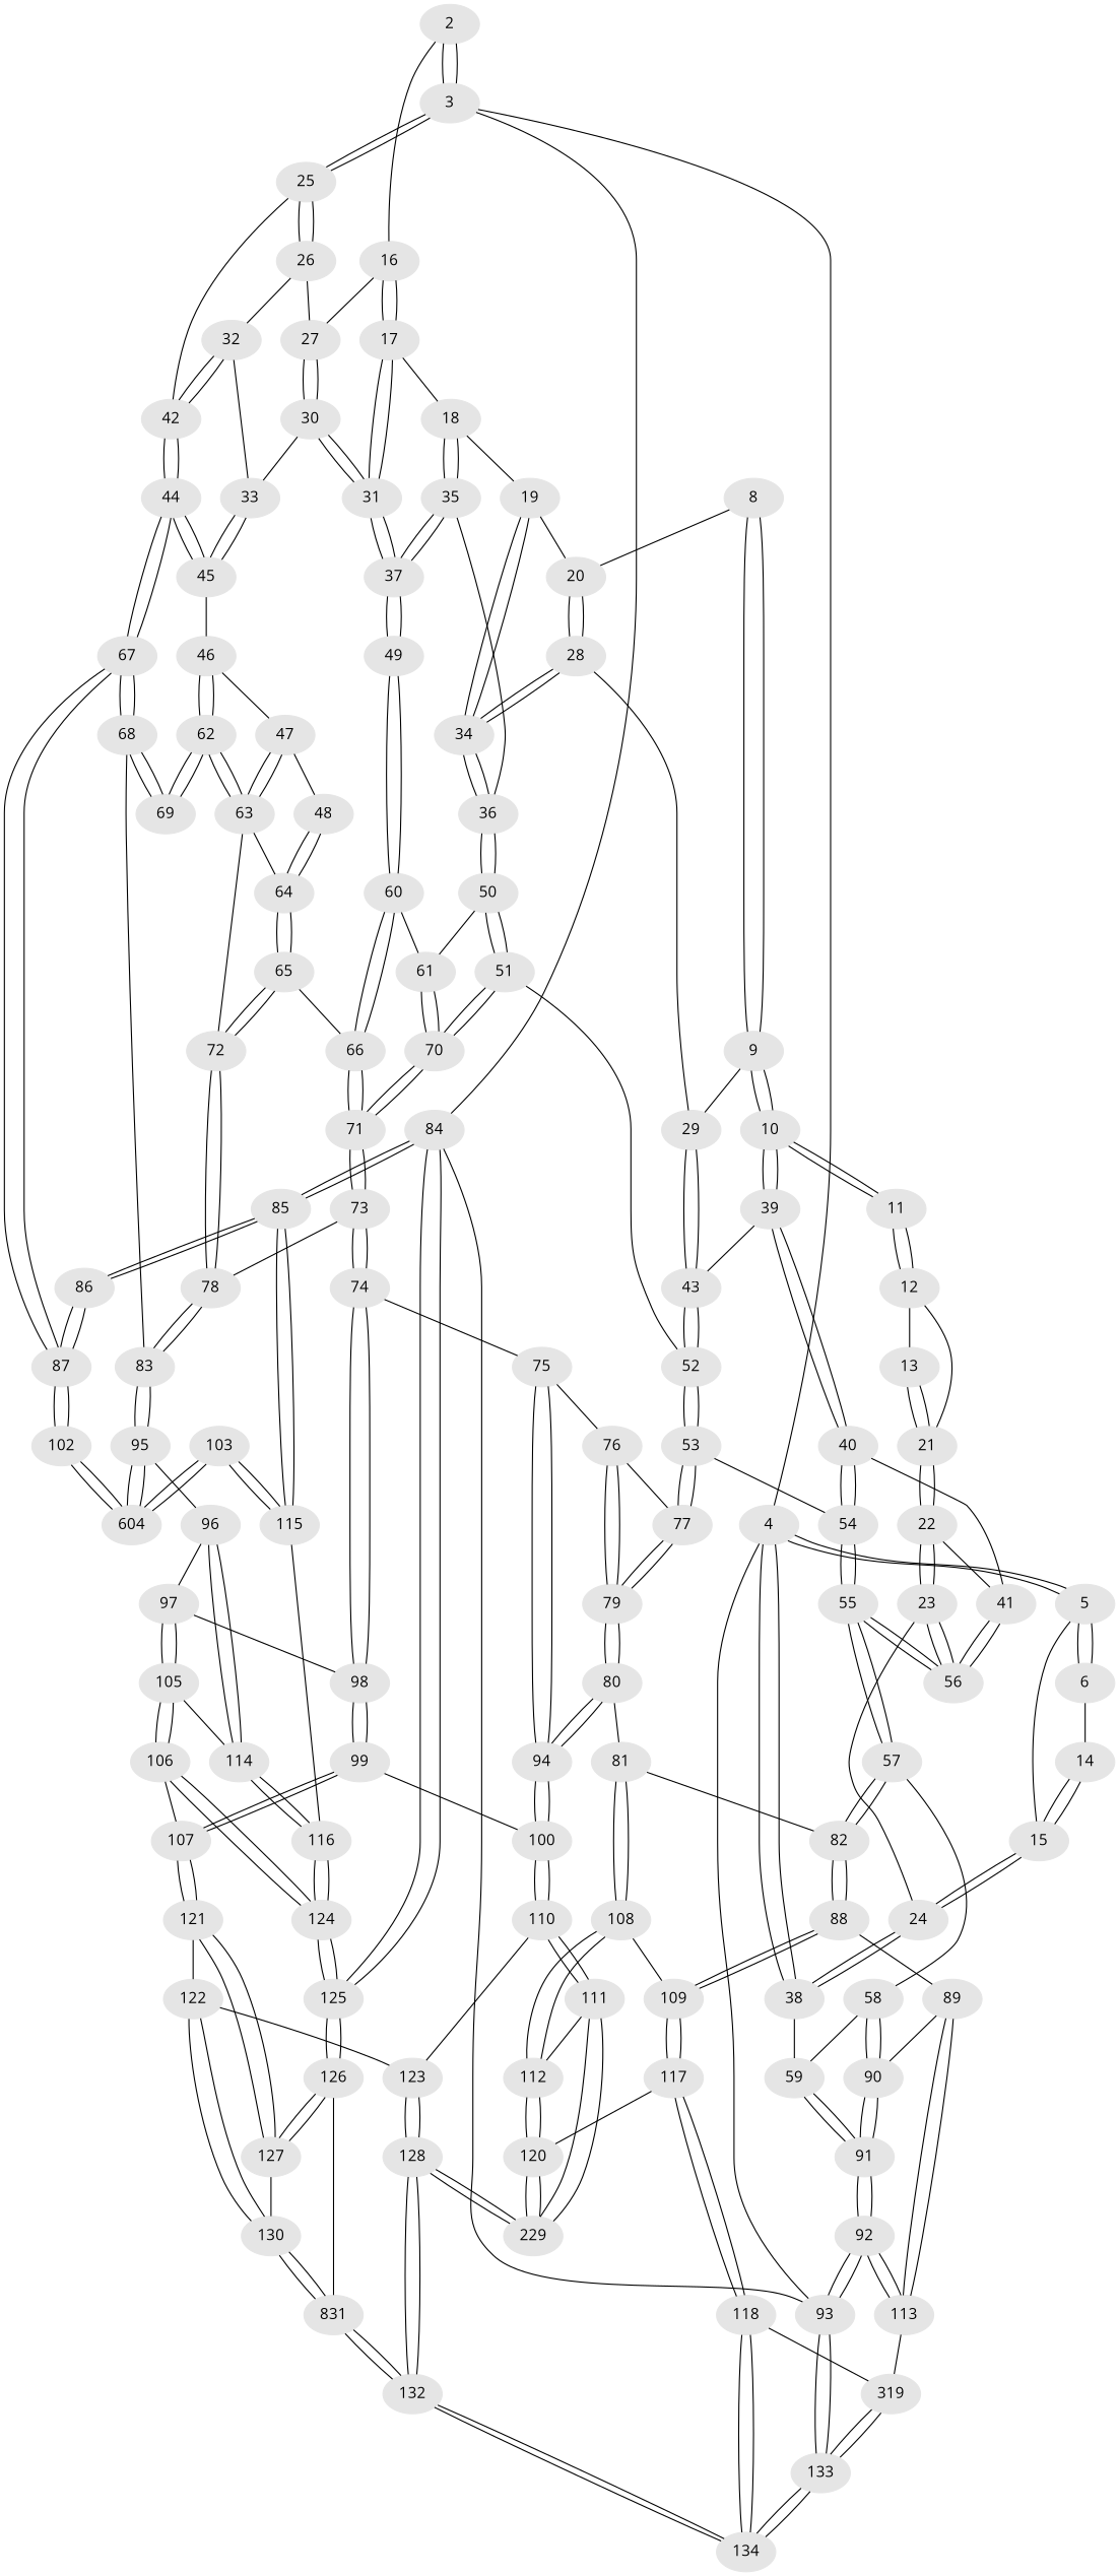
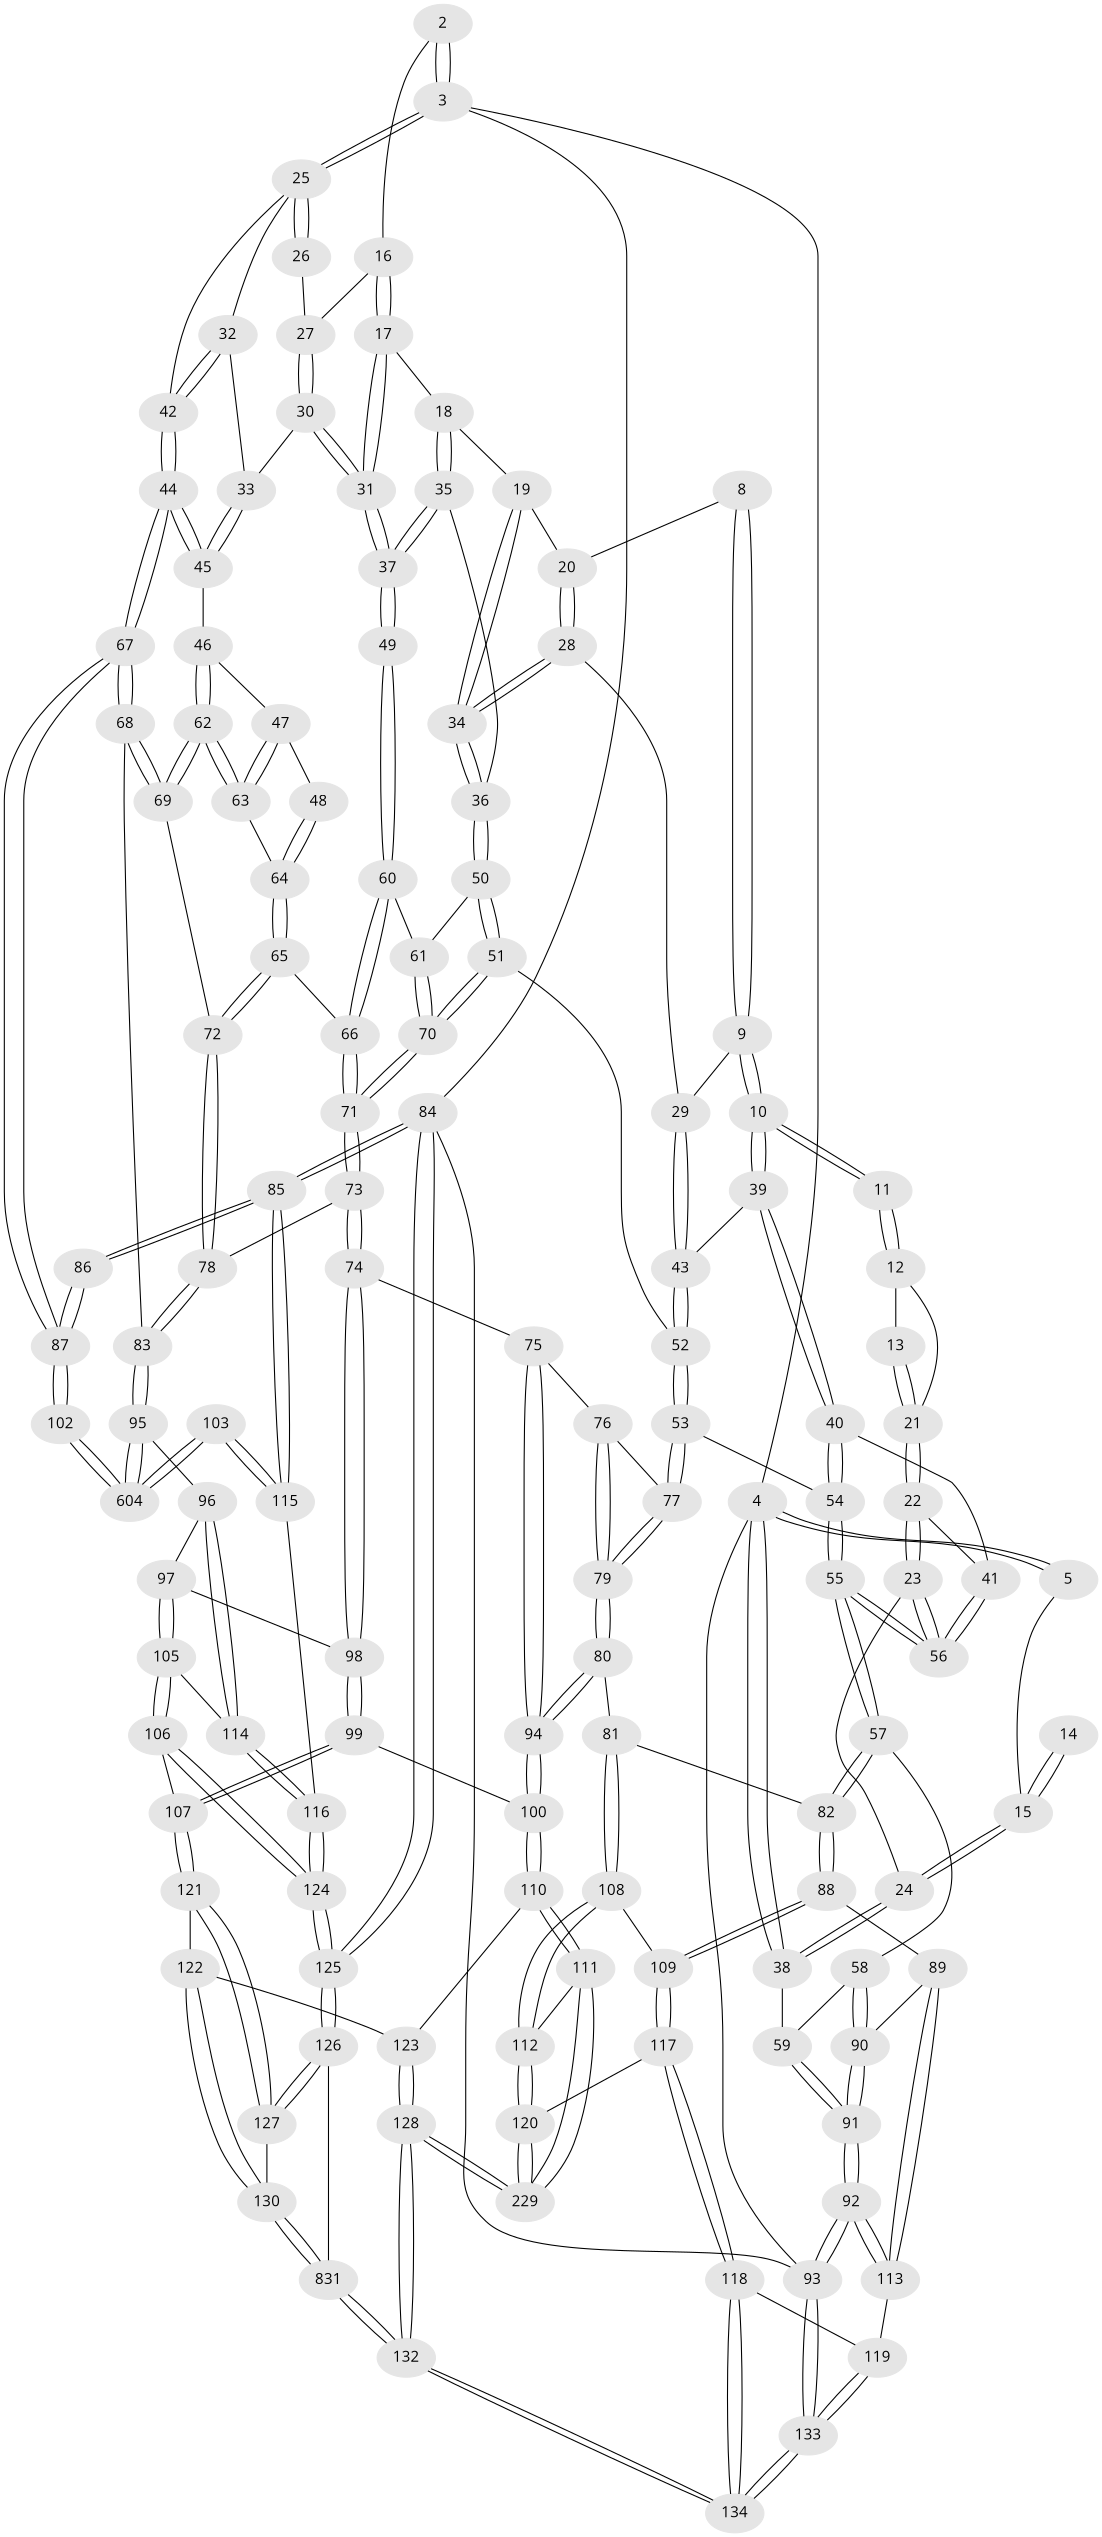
  graph {
    fontname="Open Sans"
    node [color=gray90 fontname="Open Sans" style=filled]
    edge [fontname="Open Sans"]
    2
    3
    16
    8
    9
    20
    4
    25
    84
    17
    27
    5
    38
    93
    26
    42
    85
    125
-   6
    15
    59
    133
    14
    24
    11
    12
    10
    29
    28
    39
    43
    40
    13
    21
    22
    18
    31
    30
    19
    35
    37
    34
    36
    23
    41
    56
    32
    44
    33
    52
    45
    49
    46
    50
    51
    61
    60
    91
    54
    55
    67
    53
    68
    87
    47
    62
    48
    63
    69
    64
    65
    66
    70
    71
    77
    79
    57
    58
    82
    90
    88
    92
    72
    78
    73
    83
    102
    95
    74
    75
    98
    76
    94
    99
    100
    80
    81
    108
    109
    112
    89
    96
    n103 [label=604]
    86
    115
    126
    116
    113
    117
-   119 [label=319]
+   119
    134
    110
    97
    114
    105
    106
    107
    121
    111
    123
    103
    124
    122
    127
    120
    118
    n127 [label=229]
    128
    130
    n130 [label=831]
    132
    2 -- 3
    2 -- 3
    2 -- 16
    3 -- 4
    3 -- 25
    3 -- 25
    3 -- 84
    16 -- 17
    16 -- 17
    16 -- 27
    8 -- 9
    8 -- 9
    8 -- 20
    9 -- 10
    9 -- 10
    9 -- 29
    20 -- 28
    20 -- 28
    4 -- 5
    4 -- 5
    4 -- 38
    4 -- 38
    4 -- 93
    25 -- 26
    25 -- 26
    25 -- 42
    84 -- 93
    84 -- 85
    84 -- 85
    84 -- 125
    84 -- 125
    17 -- 18
    17 -- 31
    17 -- 31
    27 -- 30
    27 -- 30
-   5 -- 6
-   5 -- 6
    5 -- 15
    38 -- 59
    93 -- 133
    93 -- 133
    26 -- 27
-   26 -- 32
+   25 -- 32
    42 -- 44
    42 -- 44
    85 -- 86
    85 -- 86
    85 -- 115
    85 -- 115
    125 -- 126
    125 -- 126
-   6 -- 14
    15 -- 24
    15 -- 24
    59 -- 91
    59 -- 91
    133 -- 134
    133 -- 134
    14 -- 15
    14 -- 15
    24 -- 38
    24 -- 38
    11 -- 12
    11 -- 12
    12 -- 13
    12 -- 21
    10 -- 11
    10 -- 11
    10 -- 39
    10 -- 39
    29 -- 43
    29 -- 43
    28 -- 29
    28 -- 34
    28 -- 34
    39 -- 43
    39 -- 40
    39 -- 40
    43 -- 52
    43 -- 52
    40 -- 41
    40 -- 54
    40 -- 54
    13 -- 21
    13 -- 21
    21 -- 22
    21 -- 22
    22 -- 23
    22 -- 23
    22 -- 41
    18 -- 19
    18 -- 35
    18 -- 35
    31 -- 37
    31 -- 37
    30 -- 31
    30 -- 31
    30 -- 33
    19 -- 20
    19 -- 34
    19 -- 34
    35 -- 37
    35 -- 37
    35 -- 36
    37 -- 49
    37 -- 49
    34 -- 36
    34 -- 36
    36 -- 50
    36 -- 50
    23 -- 24
    23 -- 56
    23 -- 56
    41 -- 56
    41 -- 56
    32 -- 42
    32 -- 42
    32 -- 33
    44 -- 45
    44 -- 45
    44 -- 67
    44 -- 67
    33 -- 45
    33 -- 45
    52 -- 53
    52 -- 53
    45 -- 46
    49 -- 60
    49 -- 60
    46 -- 47
    46 -- 62
    46 -- 62
    50 -- 51
    50 -- 51
    50 -- 61
    51 -- 52
    51 -- 70
    51 -- 70
    61 -- 70
    61 -- 70
    60 -- 61
    60 -- 66
    60 -- 66
    91 -- 92
    91 -- 92
    54 -- 55
    54 -- 55
    55 -- 56
    55 -- 56
    55 -- 57
    55 -- 57
    67 -- 68
    67 -- 68
    67 -- 87
    67 -- 87
    53 -- 54
    53 -- 77
    53 -- 77
    68 -- 69
    68 -- 69
    68 -- 83
    87 -- 102
    87 -- 102
    47 -- 48
    47 -- 63
    47 -- 63
    62 -- 63
    62 -- 63
    62 -- 69
    62 -- 69
    48 -- 64
    48 -- 64
    63 -- 64
-   63 -- 72
+   69 -- 72
    64 -- 65
    64 -- 65
    65 -- 66
    65 -- 72
    65 -- 72
    66 -- 71
    66 -- 71
    70 -- 71
    70 -- 71
    71 -- 73
    71 -- 73
    77 -- 79
    77 -- 79
    79 -- 80
    79 -- 80
    57 -- 58
    57 -- 82
    57 -- 82
    58 -- 59
    58 -- 90
    58 -- 90
    82 -- 88
    82 -- 88
    90 -- 91
    90 -- 91
    88 -- 109
    88 -- 109
    88 -- 89
    92 -- 93
    92 -- 93
    92 -- 113
    92 -- 113
    72 -- 78
    72 -- 78
    78 -- 83
    78 -- 83
    73 -- 78
    73 -- 74
    73 -- 74
    83 -- 95
    83 -- 95
    102 -- n103
    102 -- n103
    95 -- 96
    95 -- n103
    95 -- n103
    74 -- 75
    74 -- 98
    74 -- 98
    75 -- 76
    75 -- 94
    75 -- 94
    98 -- 99
    98 -- 99
    76 -- 77
    76 -- 79
    76 -- 79
    94 -- 100
    94 -- 100
    99 -- 100
    99 -- 107
    99 -- 107
    100 -- 110
    100 -- 110
    80 -- 94
    80 -- 94
    80 -- 81
    81 -- 82
    81 -- 108
    81 -- 108
    108 -- 109
    108 -- 112
    108 -- 112
    109 -- 117
    109 -- 117
    112 -- 120
    112 -- 120
    89 -- 90
    89 -- 113
    89 -- 113
    96 -- 97
    96 -- 114
    96 -- 114
    86 -- 87
    86 -- 87
    115 -- 116
    126 -- 127
    126 -- 127
    126 -- n130
    116 -- 124
    116 -- 124
    113 -- 119
    117 -- 120
    117 -- 118
    117 -- 118
    119 -- 133
    119 -- 133
    110 -- 111
    110 -- 111
    110 -- 123
    97 -- 98
    97 -- 105
    97 -- 105
    114 -- 116
    114 -- 116
    105 -- 114
    105 -- 106
    105 -- 106
    106 -- 107
    106 -- 124
    106 -- 124
    107 -- 121
    107 -- 121
    121 -- 122
    121 -- 127
    121 -- 127
    111 -- 112
    111 -- n127
    111 -- n127
    123 -- 128
    123 -- 128
    103 -- n103
    103 -- n103
    103 -- 115
    103 -- 115
    124 -- 125
    124 -- 125
    122 -- 123
    122 -- 130
    122 -- 130
    127 -- 130
    120 -- n127
    120 -- n127
    118 -- 119
    118 -- 134
    118 -- 134
    128 -- n127
    128 -- n127
    128 -- 132
    128 -- 132
    130 -- n130
    130 -- n130
    n130 -- 132
    n130 -- 132
    132 -- 134
    132 -- 134
  }
